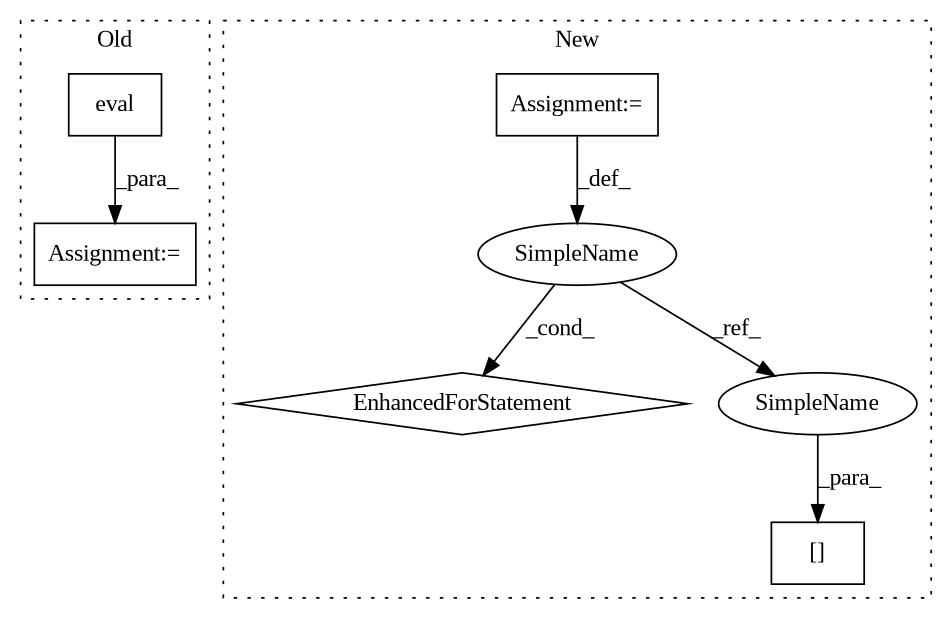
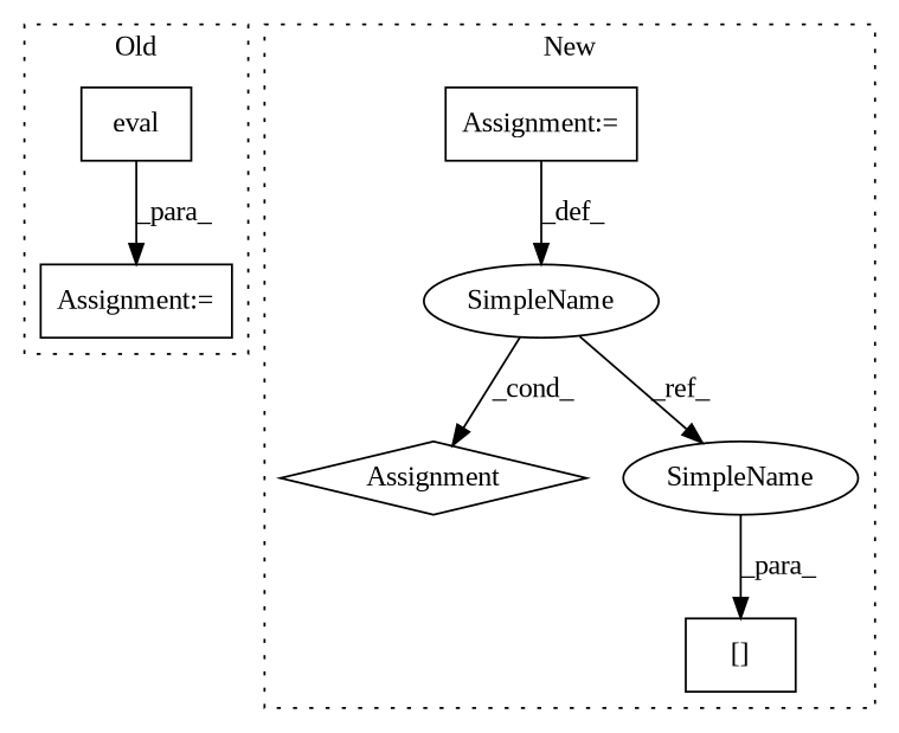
  digraph {
    fontname="Liberation Serif"
    node [a=7 l=1 s="6156,6240" shape=box fontname="Liberation Serif"]
    edge [fontname="Liberation Serif"]
    n1 [a=32 l="5,1" label=eval s="6363,6378"]
    n2 [label="Assignment:=" s=6362]
-   n3 [a=70 l="61,2" label=EnhancedForStatement shape=diamond]
+   n3 [a=70 l="61,2" label=Assignment shape=diamond]
    n4 [l="61,2" label="Assignment:="]
    n5 [a=2 l="7,1" label="[]" s="6305,6313"]
    n6 [a=42 label=SimpleName s=6221 shape=ellipse]
    n7 [a=42 label=SimpleName s=6312 shape=ellipse]
    subgraph cluster_1 {
      label=Old
      style=dotted
      n1
      n2
    }
    subgraph cluster_2 {
      label=New
      style=dotted
      n3
      n4
      n5
      n6
      n7
    }
    n1 -> n2 [label=_para_]
    n4 -> n6 [label=_def_]
    n6 -> n3 [label=_cond_]
    n6 -> n7 [label=_ref_]
    n7 -> n5 [label=_para_]
  }
